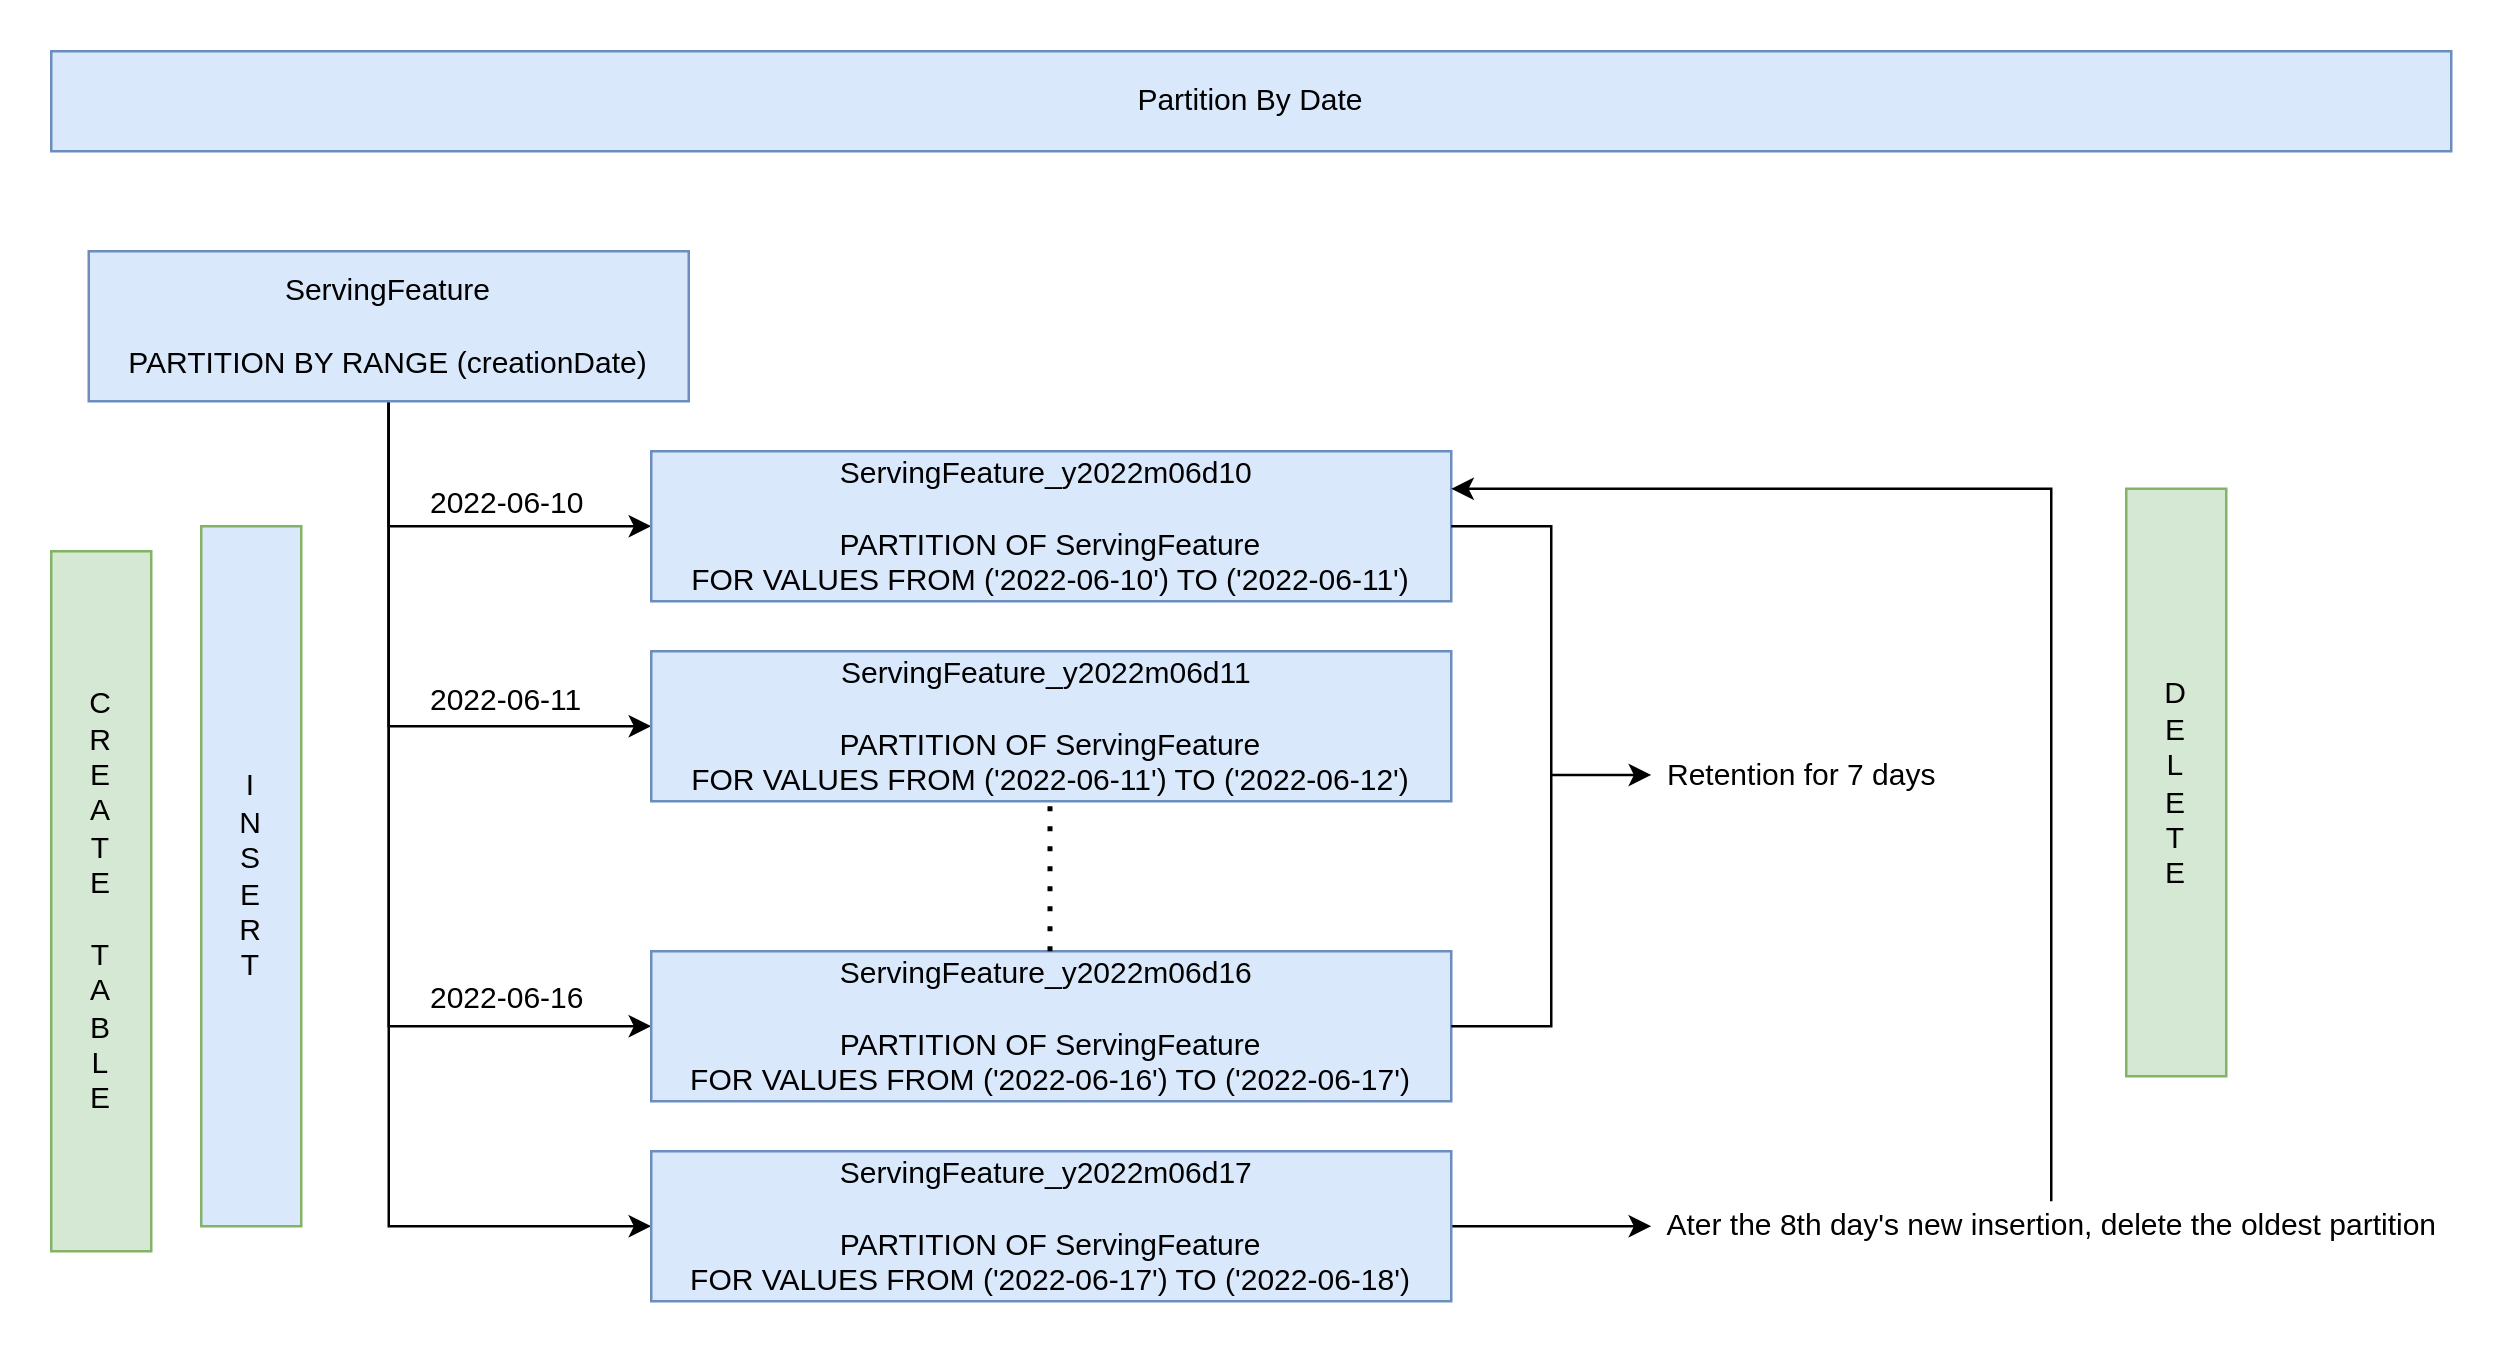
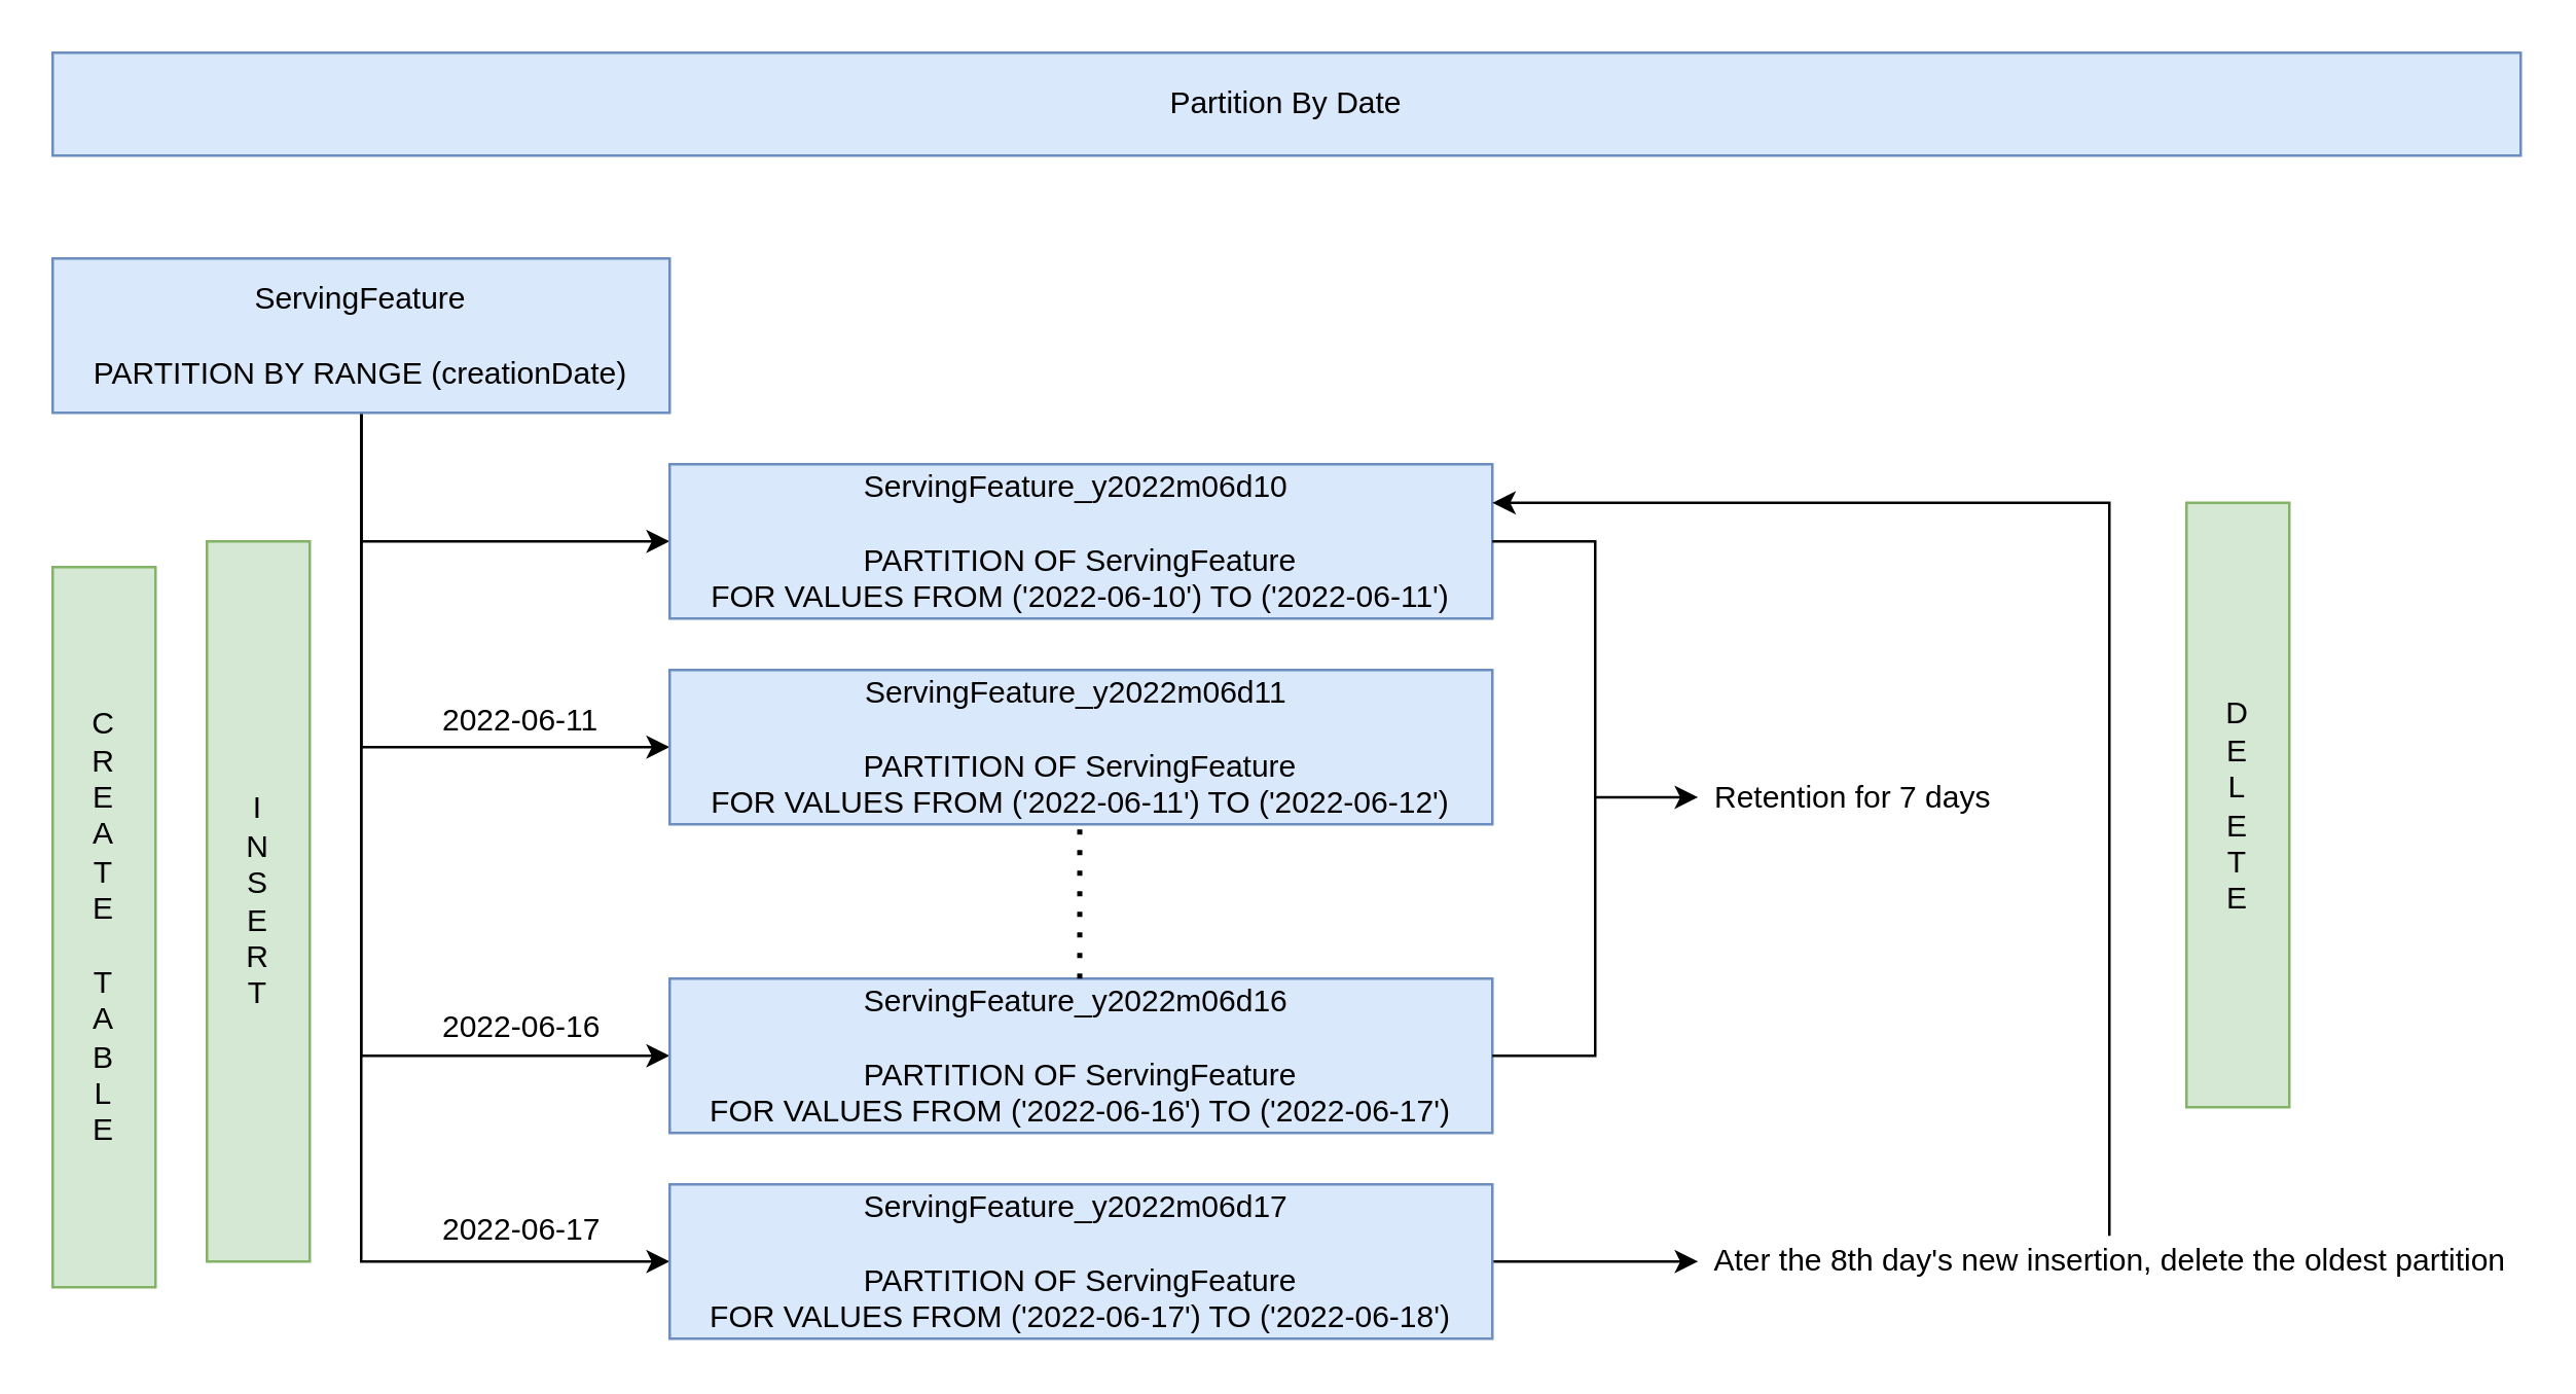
  <mxCell id="0" />
  <mxCell id="1" parent="0" />
  <mxCell id="2" value="Partition By Date" style="rounded=0;whiteSpace=wrap;html=1;fillColor=#dae8fc;strokeColor=#6c8ebf;" vertex="1" parent="1"><mxGeometry x="20" y="20" width="960" height="40" as="geometry" /></mxCell>
  <mxCell id="3" style="edgeStyle=orthogonalEdgeStyle;rounded=0;orthogonalLoop=1;jettySize=auto;html=1;entryX=0;entryY=0.5;entryDx=0;entryDy=0;" edge="1" parent="1" source="7" target="8"><mxGeometry relative="1" as="geometry" /></mxCell>
  <mxCell id="4" style="edgeStyle=orthogonalEdgeStyle;rounded=0;orthogonalLoop=1;jettySize=auto;html=1;exitX=0.5;exitY=1;exitDx=0;exitDy=0;entryX=0;entryY=0.5;entryDx=0;entryDy=0;" edge="1" parent="1" source="7" target="10"><mxGeometry relative="1" as="geometry" /></mxCell>
  <mxCell id="5" style="edgeStyle=orthogonalEdgeStyle;rounded=0;orthogonalLoop=1;jettySize=auto;html=1;exitX=0.5;exitY=1;exitDx=0;exitDy=0;entryX=0;entryY=0.5;entryDx=0;entryDy=0;" edge="1" parent="1" source="7" target="12"><mxGeometry relative="1" as="geometry" /></mxCell>
  <mxCell id="6" style="edgeStyle=orthogonalEdgeStyle;rounded=0;orthogonalLoop=1;jettySize=auto;html=1;exitX=0.5;exitY=1;exitDx=0;exitDy=0;entryX=0;entryY=0.5;entryDx=0;entryDy=0;" edge="1" parent="1" source="7" target="17"><mxGeometry relative="1" as="geometry" /></mxCell>
- <mxCell id="7" value="ServingFeature&lt;br&gt;&lt;br&gt;PARTITION BY RANGE (creationDate)" style="rounded=0;whiteSpace=wrap;html=1;fillColor=#dae8fc;strokeColor=#6c8ebf;" vertex="1" parent="1"><mxGeometry x="35" y="100" width="240" height="60" as="geometry" /></mxCell>
+ <mxCell id="7" value="ServingFeature&lt;br&gt;&lt;br&gt;PARTITION BY RANGE (creationDate)" style="rounded=0;whiteSpace=wrap;html=1;fillColor=#dae8fc;strokeColor=#6c8ebf;" vertex="1" parent="1"><mxGeometry x="20" y="100" width="240" height="60" as="geometry" /></mxCell>
  <mxCell id="8" value="ServingFeature_y2022m06d10&amp;nbsp;&lt;br&gt;&lt;br&gt;PARTITION OF ServingFeature&lt;br&gt;FOR VALUES FROM ('2022-06-10') TO ('2022-06-11')" style="rounded=0;whiteSpace=wrap;html=1;fillColor=#dae8fc;strokeColor=#6c8ebf;" vertex="1" parent="1"><mxGeometry x="260" y="180" width="320" height="60" as="geometry" /></mxCell>
- <mxCell id="9" value="2022-06-10" style="text;whiteSpace=wrap;html=1;" vertex="1" parent="1"><mxGeometry x="170" y="187" width="90" height="30" as="geometry" /></mxCell>
  <mxCell id="10" value="ServingFeature_y2022m06d11&amp;nbsp;&lt;br&gt;&lt;br&gt;PARTITION OF ServingFeature&lt;br&gt;FOR VALUES FROM ('2022-06-11') TO ('2022-06-12')" style="rounded=0;whiteSpace=wrap;html=1;fillColor=#dae8fc;strokeColor=#6c8ebf;" vertex="1" parent="1"><mxGeometry x="260" y="260" width="320" height="60" as="geometry" /></mxCell>
  <mxCell id="11" value="2022-06-11" style="text;whiteSpace=wrap;html=1;" vertex="1" parent="1"><mxGeometry x="170" y="266" width="90" height="30" as="geometry" /></mxCell>
  <mxCell id="12" value="ServingFeature_y2022m06d16&amp;nbsp;&lt;br&gt;&lt;br&gt;PARTITION OF ServingFeature&lt;br&gt;FOR VALUES FROM ('2022-06-16') TO ('2022-06-17')" style="rounded=0;whiteSpace=wrap;html=1;fillColor=#dae8fc;strokeColor=#6c8ebf;" vertex="1" parent="1"><mxGeometry x="260" y="380" width="320" height="60" as="geometry" /></mxCell>
  <mxCell id="13" value="2022-06-16" style="text;whiteSpace=wrap;html=1;" vertex="1" parent="1"><mxGeometry x="170" y="385" width="90" height="30" as="geometry" /></mxCell>
  <mxCell id="14" value="" style="endArrow=none;dashed=1;html=1;dashPattern=1 3;strokeWidth=2;rounded=0;" edge="1" parent="1"><mxGeometry width="50" height="50" relative="1" as="geometry"><mxPoint x="419.5" y="380" as="sourcePoint" /><mxPoint x="419.5" y="320" as="targetPoint" /></mxGeometry></mxCell>
  <mxCell id="15" value="" style="endArrow=none;html=1;rounded=0;entryX=1;entryY=0.5;entryDx=0;entryDy=0;exitX=1;exitY=0.5;exitDx=0;exitDy=0;" edge="1" parent="1" source="12" target="8"><mxGeometry width="50" height="50" relative="1" as="geometry"><mxPoint x="620" y="477" as="sourcePoint" /><mxPoint x="620" y="217" as="targetPoint" /><Array as="points"><mxPoint x="620" y="410" /><mxPoint x="620" y="210" /></Array></mxGeometry></mxCell>
  <mxCell id="16" style="edgeStyle=orthogonalEdgeStyle;rounded=0;orthogonalLoop=1;jettySize=auto;html=1;exitX=1;exitY=0.5;exitDx=0;exitDy=0;" edge="1" parent="1" source="17"><mxGeometry relative="1" as="geometry"><mxPoint x="660" y="490" as="targetPoint" /></mxGeometry></mxCell>
  <mxCell id="17" value="ServingFeature_y2022m06d17&amp;nbsp;&lt;br&gt;&lt;br&gt;PARTITION OF ServingFeature&lt;br&gt;FOR VALUES FROM ('2022-06-17') TO ('2022-06-18')" style="rounded=0;whiteSpace=wrap;html=1;fillColor=#dae8fc;strokeColor=#6c8ebf;" vertex="1" parent="1"><mxGeometry x="260" y="460" width="320" height="60" as="geometry" /></mxCell>
+ <mxCell id="18" value="2022-06-17" style="text;whiteSpace=wrap;html=1;" vertex="1" parent="1"><mxGeometry x="170" y="464" width="90" height="30" as="geometry" /></mxCell>
  <mxCell id="19" value="Retention for 7 days" style="text;html=1;align=center;verticalAlign=middle;resizable=0;points=[];autosize=1;strokeColor=none;fillColor=none;" vertex="1" parent="1"><mxGeometry x="660" y="300" width="120" height="20" as="geometry" /></mxCell>
  <mxCell id="20" value="" style="endArrow=classic;html=1;rounded=0;" edge="1" parent="1"><mxGeometry width="50" height="50" relative="1" as="geometry"><mxPoint x="620" y="309.5" as="sourcePoint" /><mxPoint x="660" y="309.5" as="targetPoint" /></mxGeometry></mxCell>
  <mxCell id="21" style="edgeStyle=orthogonalEdgeStyle;rounded=0;orthogonalLoop=1;jettySize=auto;html=1;entryX=1;entryY=0.25;entryDx=0;entryDy=0;" edge="1" parent="1" source="22" target="8"><mxGeometry relative="1" as="geometry"><Array as="points"><mxPoint x="820" y="195" /></Array></mxGeometry></mxCell>
  <mxCell id="22" value="Ater the 8th day's new insertion, delete the oldest partition" style="text;html=1;align=center;verticalAlign=middle;resizable=0;points=[];autosize=1;strokeColor=none;fillColor=none;" vertex="1" parent="1"><mxGeometry x="660" y="480" width="320" height="20" as="geometry" /></mxCell>
- <mxCell id="23" value="I&lt;br&gt;N&lt;br&gt;S&lt;br&gt;E&lt;br&gt;R&lt;br&gt;T" style="rounded=0;whiteSpace=wrap;html=1;fillColor=#dae8fc;strokeColor=#82b366;" vertex="1" parent="1"><mxGeometry x="80" y="210" width="40" height="280" as="geometry" /></mxCell>
+ <mxCell id="23" value="I&lt;br&gt;N&lt;br&gt;S&lt;br&gt;E&lt;br&gt;R&lt;br&gt;T" style="rounded=0;whiteSpace=wrap;html=1;fillColor=#d5e8d4;strokeColor=#82b366;" vertex="1" parent="1"><mxGeometry x="80" y="210" width="40" height="280" as="geometry" /></mxCell>
  <mxCell id="24" value="D&lt;br&gt;E&lt;br&gt;L&lt;br&gt;E&lt;br&gt;T&lt;br&gt;E" style="rounded=0;whiteSpace=wrap;html=1;fillColor=#d5e8d4;strokeColor=#82b366;" vertex="1" parent="1"><mxGeometry x="850" y="195" width="40" height="235" as="geometry" /></mxCell>
  <mxCell id="25" value="C&lt;br&gt;R&lt;br&gt;E&lt;br&gt;A&lt;br&gt;T&lt;br&gt;E&lt;br&gt;&lt;br&gt;T&lt;br&gt;A&lt;br&gt;B&lt;br&gt;L&lt;br&gt;E" style="rounded=0;whiteSpace=wrap;html=1;fillColor=#d5e8d4;strokeColor=#82b366;" vertex="1" parent="1"><mxGeometry x="20" y="220" width="40" height="280" as="geometry" /></mxCell>
